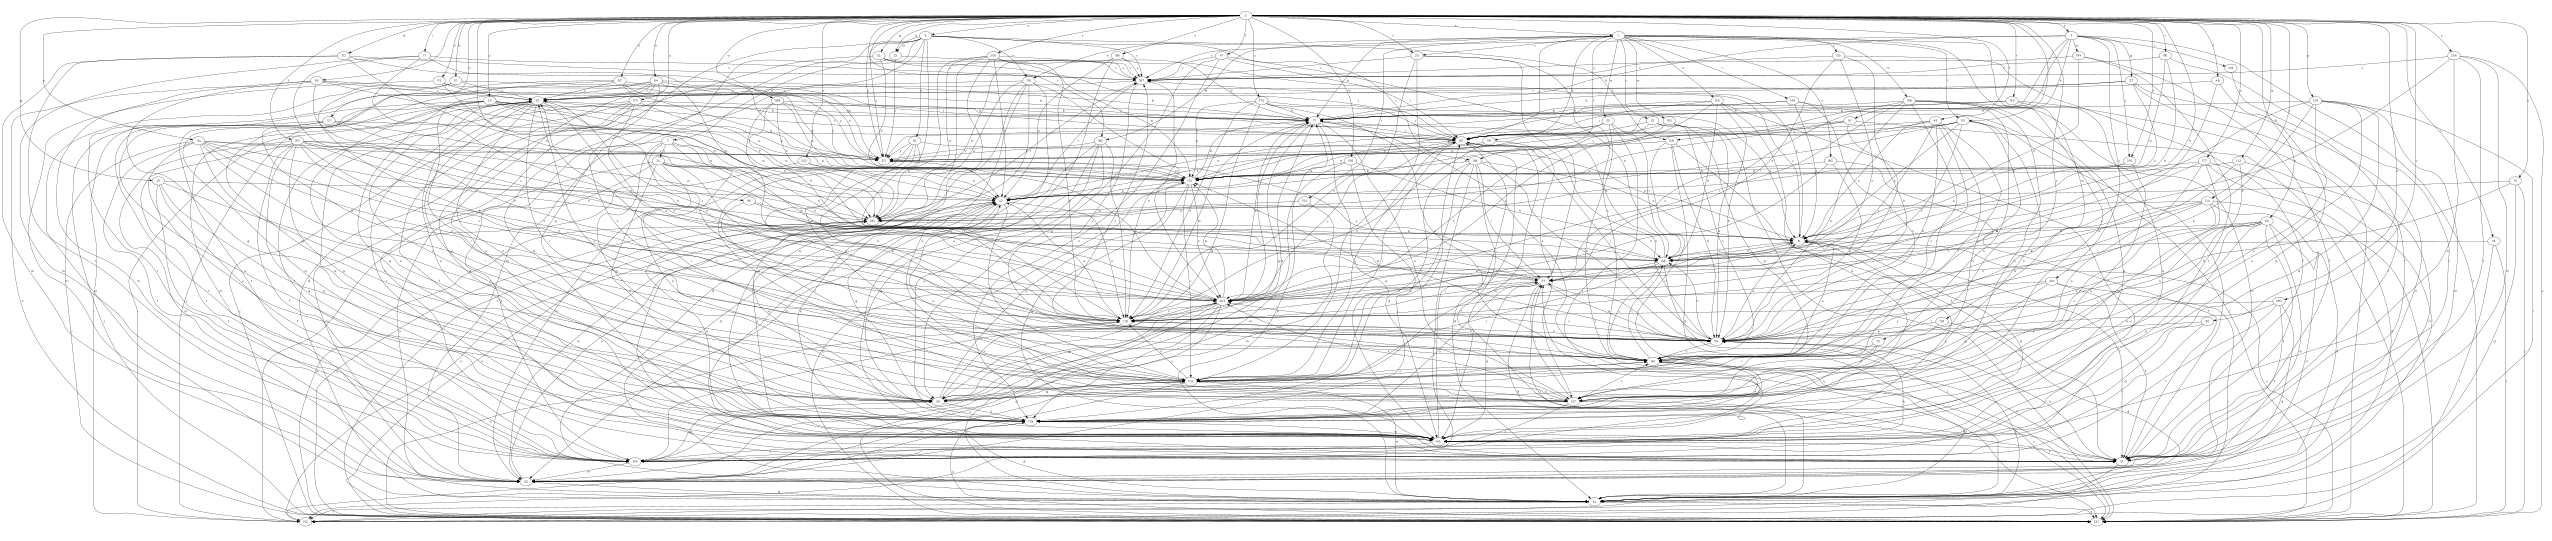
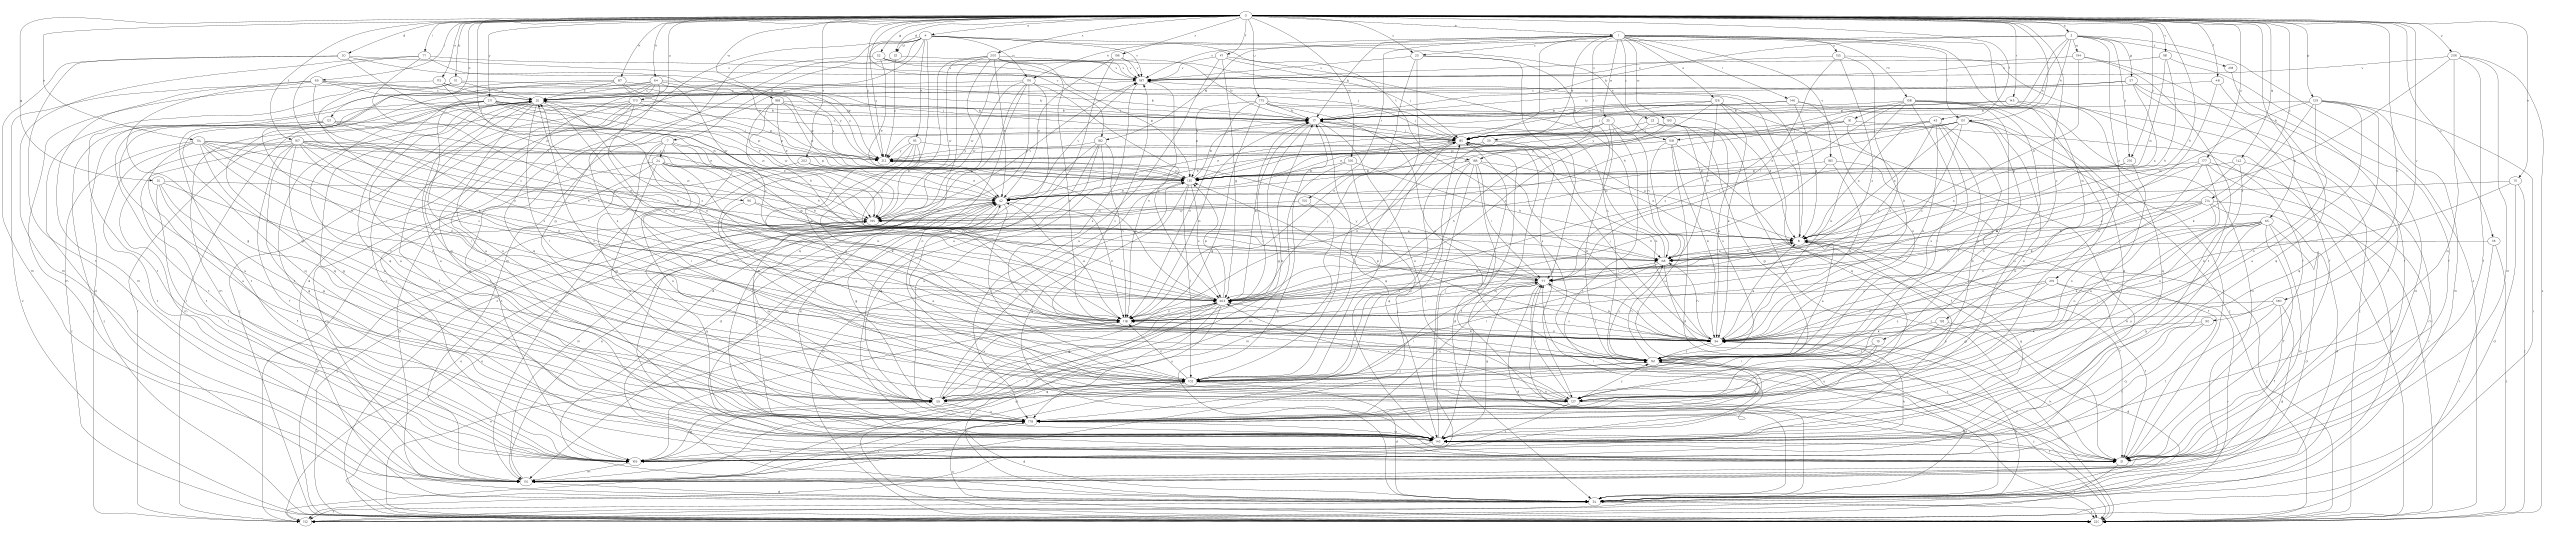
  strict digraph {
    fontname=Montserrat
    node [fontname=Montserrat]
    edge [fontname=Montserrat]
    0
    1
    3
    4
    10
    18
    19
    20
    30
    33
    43
    47
    48
    52
    55
    64
    65
    68
    69
    71
    87
    90
    96
    101
    106
    111
    114
    115
    121
    129
    142
    145
    167
    170
    175
    177
    180
    181
    182
    188
    196
    200
    202
    206
    211
    212
    214
    216
    17
    23
    35
    39
    85
    108
    116
    126
    146
    150
    155
    168
    178
    183
    190
    193
    57
    91
    135
    158
    187
    194
    218
    219
    220
    7
    59
    93
    110
    127
    169
    25
    34
    94
    152
    102
    161
    118
    77
    195
    143
    8
    203
    42
    51
    24
    0 -> 1 [label=a]
    0 -> 3 [label=a]
    0 -> 4 [label=a]
    0 -> 10 [label=b]
    0 -> 18 [label=c]
    0 -> 19 [label=c]
    0 -> 20 [label=c]
    0 -> 30 [label=d]
    0 -> 33 [label=d]
    0 -> 43 [label=f]
    0 -> 47 [label=f]
    0 -> 48 [label=f]
    0 -> 52 [label=g]
    0 -> 55 [label=g]
    0 -> 64 [label=h]
    0 -> 65 [label=h]
    0 -> 68 [label=h]
    0 -> 69 [label=i]
    0 -> 71 [label=i]
    0 -> 87 [label=k]
    0 -> 90 [label=k]
    0 -> 96 [label=l]
    0 -> 101 [label=l]
    0 -> 106 [label=m]
    0 -> 111 [label=n]
    0 -> 114 [label=n]
    0 -> 115 [label=n]
    0 -> 121 [label=o]
    0 -> 129 [label=p]
    0 -> 142 [label=q]
    0 -> 145 [label=r]
    0 -> 167 [label=t]
    0 -> 170 [label=u]
    0 -> 175 [label=u]
    0 -> 177 [label=u]
    0 -> 180 [label=v]
    0 -> 181 [label=v]
    0 -> 182 [label=v]
    0 -> 188 [label=w]
    0 -> 196 [label=x]
    0 -> 200 [label=x]
    0 -> 202 [label=x]
    0 -> 206 [label=y]
    0 -> 211 [label=y]
    0 -> 212 [label=y]
    0 -> 214 [label=z]
    0 -> 216 [label=z]
    1 -> 20 [label=c]
    1 -> 101 [label=l]
    1 -> 182 [label=v]
    1 -> 17 [label=b]
    1 -> 23 [label=c]
    1 -> 35 [label=e]
    1 -> 39 [label=e]
    1 -> 85 [label=j]
    1 -> 108 [label=m]
    1 -> 116 [label=n]
    1 -> 126 [label=o]
    1 -> 146 [label=r]
    1 -> 150 [label=r]
    1 -> 155 [label=s]
    1 -> 168 [label=t]
    1 -> 178 [label=u]
    1 -> 183 [label=v]
    1 -> 190 [label=w]
    1 -> 193 [label=w]
    3 -> 216 [label=z]
    3 -> 17 [label=b]
    3 -> 57 [label=g]
    3 -> 91 [label=k]
    3 -> 135 [label=p]
    3 -> 158 [label=s]
    3 -> 187 [label=v]
    3 -> 194 [label=w]
    3 -> 218 [label=z]
    3 -> 219 [label=z]
    3 -> 220 [label=z]
    4 -> 33 [label=d]
    4 -> 212 [label=y]
    4 -> 116 [label=n]
    4 -> 168 [label=t]
    4 -> 158 [label=s]
    4 -> 187 [label=v]
    4 -> 7 [label=a]
    4 -> 59 [label=g]
    4 -> 93 [label=k]
    4 -> 110 [label=m]
    4 -> 127 [label=o]
    4 -> 169 [label=t]
    10 -> 17 [label=b]
    10 -> 25 [label=c]
    10 -> 34 [label=d]
    10 -> 94 [label=k]
    18 -> 68 [label=h]
    18 -> 220 [label=z]
    18 -> 152 [label=r]
    19 -> 178 [label=u]
    19 -> 102 [label=l]
    19 -> 161 [label=s]
    20 -> 187 [label=v]
    20 -> 102 [label=l]
    20 -> 161 [label=s]
    20 -> 118 [label=n]
    20 -> 77 [label=i]
    30 -> 212 [label=y]
    30 -> 187 [label=v]
    30 -> 110 [label=m]
    30 -> 169 [label=t]
    30 -> 195 [label=w]
    33 -> 212 [label=y]
    33 -> 187 [label=v]
    33 -> 143 [label=q]
    43 -> 85 [label=j]
    43 -> 127 [label=o]
    43 -> 94 [label=k]
    43 -> 102 [label=l]
    43 -> 161 [label=s]
    43 -> 8 [label=a]
    43 -> 203 [label=x]
    43 -> 42 [label=e]
    47 -> 68 [label=h]
    47 -> 85 [label=j]
    47 -> 178 [label=u]
    47 -> 187 [label=v]
-   47 -> 59 [label=g]
+   47 -> 203 [label=g]
    48 -> 25 [label=c]
    48 -> 161 [label=s]
    48 -> 143 [label=q]
    52 -> 85 [label=j]
    52 -> 135 [label=p]
    52 -> 187 [label=v]
    52 -> 34 [label=d]
    52 -> 42 [label=e]
    55 -> 59 [label=g]
    55 -> 169 [label=t]
    55 -> 102 [label=l]
    55 -> 42 [label=e]
    55 -> 51 [label=f]
    64 -> 212 [label=y]
    64 -> 17 [label=b]
    64 -> 178 [label=u]
    64 -> 59 [label=g]
    64 -> 25 [label=c]
    64 -> 152 [label=r]
    64 -> 161 [label=s]
    64 -> 143 [label=q]
    64 -> 203 [label=x]
    65 -> 178 [label=u]
    65 -> 110 [label=m]
    65 -> 34 [label=d]
    65 -> 102 [label=l]
    65 -> 161 [label=s]
    65 -> 118 [label=n]
    65 -> 143 [label=q]
    65 -> 8 [label=a]
    65 -> 51 [label=f]
    68 -> 17 [label=b]
    68 -> 220 [label=z]
    68 -> 102 [label=l]
    68 -> 161 [label=s]
    68 -> 77 [label=i]
    68 -> 8 [label=a]
    69 -> 135 [label=p]
    69 -> 220 [label=z]
    69 -> 59 [label=g]
    69 -> 110 [label=m]
    69 -> 25 [label=c]
    69 -> 118 [label=n]
    69 -> 195 [label=w]
    71 -> 212 [label=y]
    71 -> 187 [label=v]
    71 -> 110 [label=m]
    71 -> 77 [label=i]
    71 -> 203 [label=x]
    87 -> 212 [label=y]
    87 -> 85 [label=j]
    87 -> 135 [label=p]
    87 -> 169 [label=t]
    87 -> 25 [label=c]
    87 -> 94 [label=k]
    90 -> 169 [label=t]
    90 -> 94 [label=k]
    90 -> 143 [label=q]
    96 -> 102 [label=l]
    96 -> 77 [label=i]
    96 -> 195 [label=w]
    101 -> 85 [label=j]
    101 -> 135 [label=p]
    101 -> 127 [label=o]
    101 -> 94 [label=k]
    101 -> 8 [label=a]
    101 -> 203 [label=x]
    101 -> 42 [label=e]
    101 -> 51 [label=f]
    106 -> 68 [label=h]
    106 -> 135 [label=p]
    106 -> 110 [label=m]
    106 -> 143 [label=q]
    111 -> 220 [label=z]
    111 -> 34 [label=d]
    111 -> 94 [label=k]
    111 -> 42 [label=e]
    114 -> 68 [label=h]
    114 -> 212 [label=y]
    114 -> 178 [label=u]
    114 -> 135 [label=p]
    114 -> 220 [label=z]
    114 -> 127 [label=o]
    114 -> 169 [label=t]
    114 -> 102 [label=l]
    114 -> 118 [label=n]
    114 -> 203 [label=x]
    115 -> 85 [label=j]
    115 -> 110 [label=m]
    115 -> 25 [label=c]
    115 -> 195 [label=w]
    121 -> 85 [label=j]
    121 -> 178 [label=u]
    121 -> 220 [label=z]
    121 -> 169 [label=t]
    121 -> 203 [label=x]
    121 -> 42 [label=e]
    129 -> 17 [label=b]
    129 -> 178 [label=u]
    129 -> 110 [label=m]
    129 -> 127 [label=o]
    129 -> 94 [label=k]
    129 -> 152 [label=r]
    129 -> 77 [label=i]
    129 -> 143 [label=q]
    142 -> 135 [label=p]
    142 -> 110 [label=m]
    142 -> 127 [label=o]
    142 -> 94 [label=k]
    145 -> 212 [label=y]
    145 -> 17 [label=b]
    145 -> 220 [label=z]
    145 -> 143 [label=q]
    167 -> 68 [label=h]
    167 -> 212 [label=y]
    167 -> 59 [label=g]
    167 -> 110 [label=m]
    167 -> 169 [label=t]
    167 -> 118 [label=n]
    167 -> 77 [label=i]
    167 -> 195 [label=w]
    167 -> 143 [label=q]
    167 -> 203 [label=x]
    167 -> 51 [label=f]
    170 -> 17 [label=b]
    170 -> 135 [label=p]
    170 -> 220 [label=z]
    170 -> 169 [label=t]
    170 -> 118 [label=n]
    170 -> 143 [label=q]
    170 -> 51 [label=f]
    175 -> 17 [label=b]
    175 -> 85 [label=j]
    175 -> 135 [label=p]
    175 -> 59 [label=g]
    175 -> 161 [label=s]
    175 -> 118 [label=n]
    175 -> 8 [label=a]
    177 -> 178 [label=u]
    177 -> 135 [label=p]
    177 -> 127 [label=o]
    177 -> 34 [label=d]
    177 -> 152 [label=r]
    177 -> 118 [label=n]
    180 -> 169 [label=t]
    180 -> 34 [label=d]
    180 -> 94 [label=k]
    180 -> 118 [label=n]
    180 -> 51 [label=f]
    181 -> 68 [label=h]
    181 -> 187 [label=v]
    181 -> 195 [label=w]
    181 -> 51 [label=f]
    182 -> 212 [label=y]
    182 -> 178 [label=u]
    182 -> 110 [label=m]
    182 -> 34 [label=d]
    182 -> 118 [label=n]
    182 -> 143 [label=q]
    188 -> 68 [label=h]
    188 -> 212 [label=y]
    188 -> 17 [label=b]
    188 -> 135 [label=p]
    188 -> 195 [label=w]
    188 -> 42 [label=e]
    196 -> 178 [label=u]
    196 -> 187 [label=v]
    196 -> 195 [label=w]
    196 -> 8 [label=a]
    196 -> 42 [label=e]
    200 -> 17 [label=b]
    200 -> 187 [label=v]
    200 -> 94 [label=k]
    200 -> 118 [label=n]
    200 -> 195 [label=w]
    200 -> 143 [label=q]
    200 -> 42 [label=e]
    200 -> 51 [label=f]
    202 -> 135 [label=p]
    202 -> 152 [label=r]
    202 -> 42 [label=e]
    206 -> 68 [label=h]
    206 -> 187 [label=v]
    206 -> 220 [label=z]
    206 -> 110 [label=m]
    206 -> 143 [label=q]
    206 -> 51 [label=f]
    211 -> 17 [label=b]
    211 -> 178 [label=u]
    211 -> 135 [label=p]
    211 -> 169 [label=t]
    211 -> 152 [label=r]
    211 -> 102 [label=l]
    211 -> 195 [label=w]
    211 -> 143 [label=q]
    211 -> 8 [label=a]
    211 -> 42 [label=e]
    212 -> 135 [label=p]
    214 -> 68 [label=h]
    214 -> 220 [label=z]
    214 -> 127 [label=o]
    214 -> 34 [label=d]
    214 -> 94 [label=k]
    214 -> 77 [label=i]
    214 -> 195 [label=w]
    216 -> 178 [label=u]
    216 -> 135 [label=p]
    216 -> 8 [label=a]
    17 -> 85 [label=j]
    17 -> 59 [label=g]
    17 -> 127 [label=o]
    17 -> 161 [label=s]
    17 -> 143 [label=q]
    17 -> 203 [label=x]
    23 -> 85 [label=j]
    23 -> 59 [label=g]
    23 -> 161 [label=s]
    23 -> 118 [label=n]
    35 -> 68 [label=h]
    35 -> 85 [label=j]
    35 -> 220 [label=z]
    35 -> 169 [label=t]
    35 -> 42 [label=e]
    39 -> 212 [label=y]
    39 -> 127 [label=o]
    39 -> 118 [label=n]
    85 -> 212 [label=y]
    85 -> 25 [label=c]
    85 -> 34 [label=d]
    85 -> 94 [label=k]
    85 -> 102 [label=l]
    85 -> 143 [label=q]
    85 -> 42 [label=e]
    108 -> 17 [label=b]
    108 -> 178 [label=u]
    108 -> 220 [label=z]
    108 -> 110 [label=m]
    108 -> 127 [label=o]
    108 -> 94 [label=k]
    108 -> 102 [label=l]
    108 -> 77 [label=i]
    108 -> 203 [label=x]
    116 -> 220 [label=z]
    116 -> 127 [label=o]
    116 -> 25 [label=c]
    116 -> 34 [label=d]
    116 -> 195 [label=w]
    116 -> 203 [label=x]
    116 -> 51 [label=f]
    126 -> 68 [label=h]
    126 -> 17 [label=b]
    126 -> 85 [label=j]
    126 -> 169 [label=t]
    126 -> 94 [label=k]
    126 -> 143 [label=q]
    126 -> 203 [label=x]
    146 -> 17 [label=b]
    146 -> 135 [label=p]
    146 -> 161 [label=s]
    146 -> 143 [label=q]
    146 -> 8 [label=a]
    150 -> 110 [label=m]
    150 -> 195 [label=w]
    155 -> 187 [label=v]
    155 -> 94 [label=k]
    155 -> 77 [label=i]
    155 -> 203 [label=x]
    155 -> 51 [label=f]
    168 -> 178 [label=u]
    168 -> 135 [label=p]
    168 -> 94 [label=k]
    168 -> 152 [label=r]
    168 -> 102 [label=l]
    168 -> 77 [label=i]
    168 -> 8 [label=a]
    168 -> 51 [label=f]
    178 -> 34 [label=d]
    178 -> 161 [label=s]
    178 -> 143 [label=q]
    178 -> 42 [label=e]
    183 -> 135 [label=p]
    183 -> 94 [label=k]
    183 -> 118 [label=n]
    183 -> 51 [label=f]
    190 -> 85 [label=j]
    190 -> 220 [label=z]
    190 -> 94 [label=k]
    190 -> 42 [label=e]
    193 -> 127 [label=o]
    193 -> 34 [label=d]
    193 -> 94 [label=k]
    57 -> 17 [label=b]
    57 -> 25 [label=c]
    57 -> 34 [label=d]
    57 -> 8 [label=a]
    57 -> 51 [label=f]
    91 -> 212 [label=y]
    91 -> 85 [label=j]
    91 -> 220 [label=z]
    91 -> 195 [label=w]
    91 -> 203 [label=x]
    135 -> 17 [label=b]
    135 -> 102 [label=l]
    135 -> 143 [label=q]
    135 -> 203 [label=x]
    135 -> 42 [label=e]
    158 -> 212 [label=y]
    158 -> 178 [label=u]
    158 -> 34 [label=d]
    158 -> 94 [label=k]
    158 -> 51 [label=f]
    187 -> 25 [label=c]
    187 -> 161 [label=s]
    187 -> 118 [label=n]
    194 -> 187 [label=v]
    194 -> 169 [label=t]
    194 -> 8 [label=a]
    194 -> 51 [label=f]
    218 -> 51 [label=f]
    219 -> 59 [label=g]
    219 -> 152 [label=r]
    219 -> 161 [label=s]
    219 -> 203 [label=x]
    219 -> 51 [label=f]
    220 -> 178 [label=u]
    220 -> 135 [label=p]
    220 -> 118 [label=n]
    220 -> 195 [label=w]
    220 -> 42 [label=e]
    7 -> 68 [label=h]
    7 -> 59 [label=g]
    7 -> 169 [label=t]
    7 -> 102 [label=l]
    7 -> 161 [label=s]
    7 -> 118 [label=n]
    7 -> 24 [label=c]
    59 -> 17 [label=b]
    59 -> 178 [label=u]
    59 -> 135 [label=p]
    59 -> 25 [label=c]
    59 -> 102 [label=l]
    59 -> 77 [label=i]
    59 -> 195 [label=w]
    59 -> 203 [label=x]
    93 -> 212 [label=y]
    93 -> 110 [label=m]
    93 -> 127 [label=o]
    93 -> 94 [label=k]
    93 -> 161 [label=s]
    93 -> 8 [label=a]
    110 -> 85 [label=j]
    110 -> 34 [label=d]
    110 -> 42 [label=e]
    127 -> 169 [label=t]
    127 -> 161 [label=s]
    127 -> 77 [label=i]
    127 -> 203 [label=x]
    127 -> 42 [label=e]
    127 -> 51 [label=f]
    169 -> 59 [label=g]
    169 -> 110 [label=m]
    169 -> 94 [label=k]
    25 -> 17 [label=b]
    25 -> 178 [label=u]
    25 -> 59 [label=g]
    25 -> 110 [label=m]
    25 -> 127 [label=o]
    25 -> 152 [label=r]
    25 -> 102 [label=l]
    25 -> 118 [label=n]
    25 -> 143 [label=q]
    25 -> 203 [label=x]
    34 -> 17 [label=b]
    34 -> 220 [label=z]
    34 -> 152 [label=r]
    34 -> 77 [label=i]
    94 -> 68 [label=h]
    94 -> 85 [label=j]
    94 -> 135 [label=p]
    94 -> 161 [label=s]
    94 -> 118 [label=n]
    94 -> 77 [label=i]
    94 -> 8 [label=a]
    94 -> 203 [label=x]
    152 -> 94 [label=k]
    152 -> 42 [label=e]
    102 -> 85 [label=j]
    102 -> 59 [label=g]
    102 -> 110 [label=m]
    102 -> 127 [label=o]
    102 -> 25 [label=c]
    102 -> 34 [label=d]
    102 -> 152 [label=r]
    102 -> 161 [label=s]
    102 -> 118 [label=n]
    161 -> 68 [label=h]
    161 -> 187 [label=v]
    161 -> 220 [label=z]
    161 -> 34 [label=d]
    161 -> 102 [label=l]
    161 -> 8 [label=a]
    161 -> 51 [label=f]
    118 -> 17 [label=b]
    118 -> 169 [label=t]
    118 -> 25 [label=c]
    118 -> 94 [label=k]
    118 -> 77 [label=i]
    118 -> 42 [label=e]
    77 -> 212 [label=y]
    77 -> 178 [label=u]
    77 -> 34 [label=d]
    77 -> 94 [label=k]
    77 -> 143 [label=q]
    77 -> 203 [label=x]
    195 -> 187 [label=v]
    195 -> 220 [label=z]
    195 -> 143 [label=q]
    195 -> 8 [label=a]
    143 -> 85 [label=j]
    143 -> 169 [label=t]
    143 -> 77 [label=i]
    143 -> 8 [label=a]
    143 -> 42 [label=e]
    143 -> 51 [label=f]
    8 -> 68 [label=h]
    8 -> 187 [label=v]
    8 -> 220 [label=z]
    8 -> 143 [label=q]
    8 -> 51 [label=f]
    203 -> 212 [label=y]
    203 -> 17 [label=b]
    203 -> 85 [label=j]
    203 -> 178 [label=u]
    203 -> 135 [label=p]
    203 -> 220 [label=z]
    203 -> 59 [label=g]
    203 -> 169 [label=t]
    203 -> 34 [label=d]
    203 -> 118 [label=n]
    203 -> 8 [label=a]
    42 -> 187 [label=v]
    42 -> 59 [label=g]
    42 -> 110 [label=m]
    42 -> 102 [label=l]
    42 -> 118 [label=n]
    42 -> 195 [label=w]
    51 -> 25 [label=c]
    51 -> 94 [label=k]
    51 -> 152 [label=r]
    24 -> 68 [label=h]
    24 -> 178 [label=u]
    24 -> 135 [label=p]
    24 -> 110 [label=m]
    24 -> 127 [label=o]
    24 -> 34 [label=d]
    24 -> 94 [label=k]
    24 -> 203 [label=x]
  }
